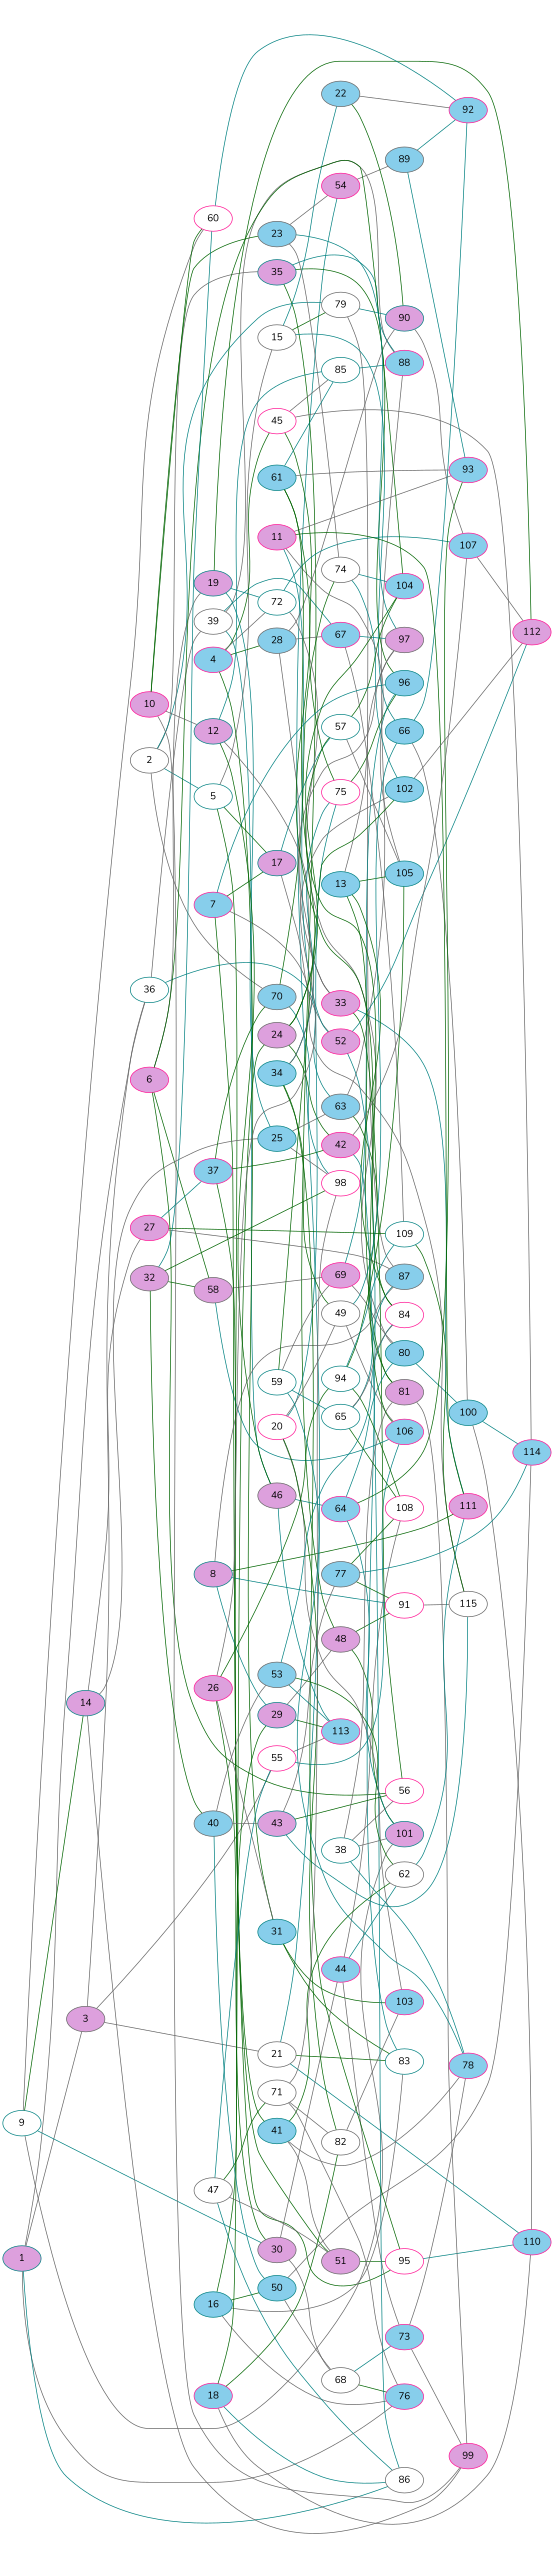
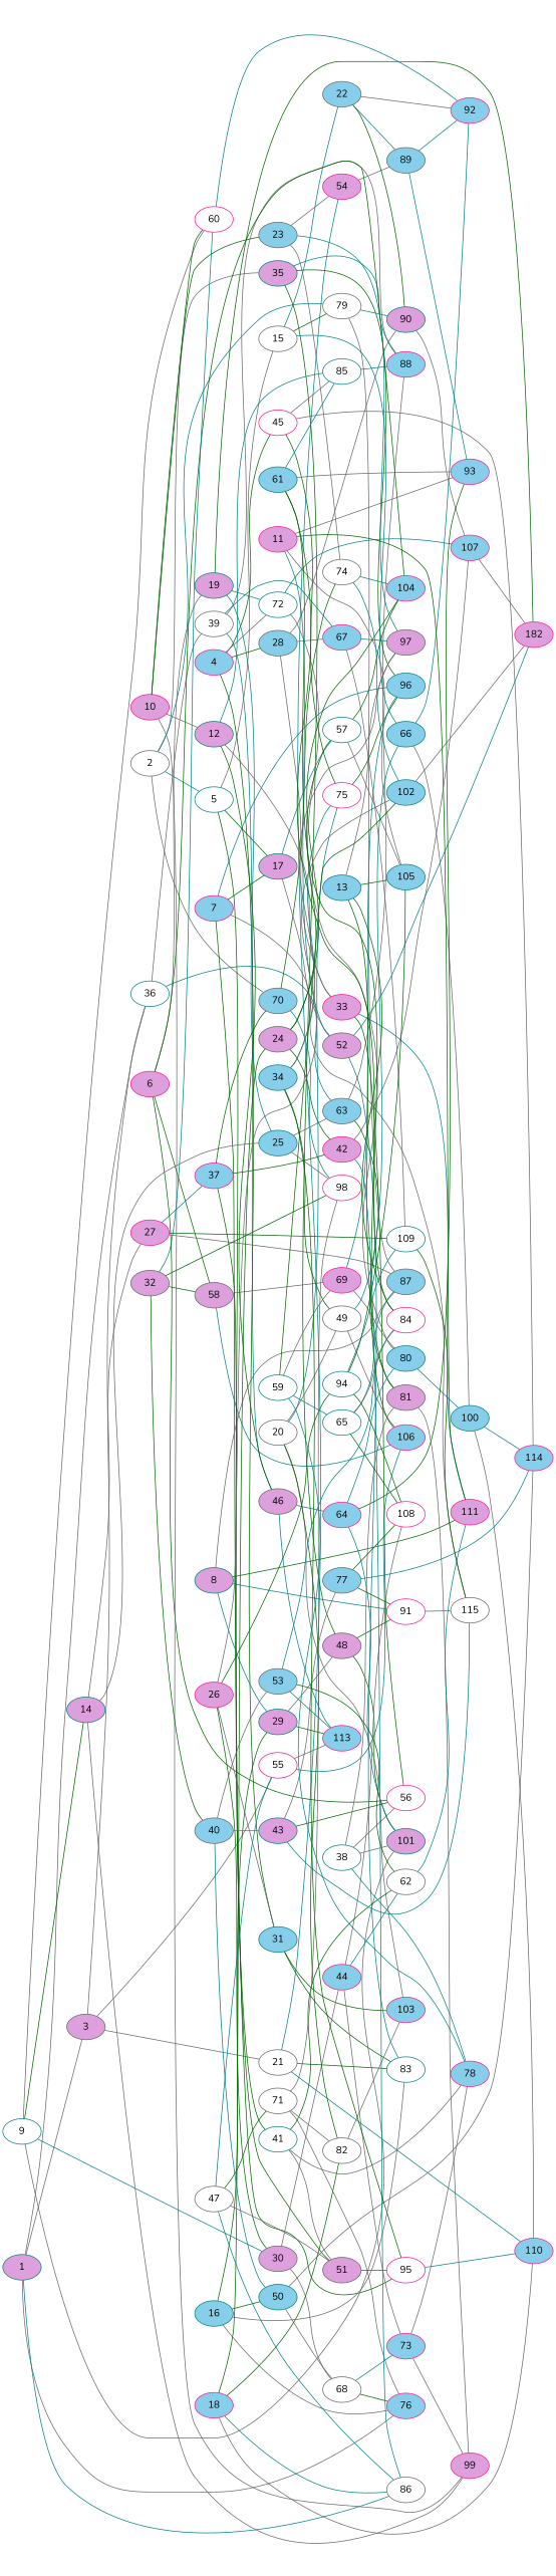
  graph {
    fontname=Nunito
    rankdir=LR
    node [color=deeppink fillcolor=skyblue fontname=Nunito style=filled]
    edge [color=gray40 fontname=Nunito]
    1 [color=teal fillcolor=plum]
    3 [color=gray40 fillcolor=plum]
    36 [color=teal fillcolor=white]
    76
    86 [color=gray40 fillcolor=white]
    21 [color=gray40 fillcolor=white]
    55 [fillcolor=white]
    63 [color=gray40]
    39 [color=gray40 fillcolor=white]
    2 [color=gray40 fillcolor=white]
    5 [color=teal fillcolor=white]
    35 [color=teal fillcolor=plum]
    70 [color=gray40]
    79 [color=gray40 fillcolor=white]
    15 [color=gray40 fillcolor=white]
    17 [color=teal fillcolor=plum]
    51 [color=gray40 fillcolor=plum]
    96 [color=teal]
    48 [color=gray40 fillcolor=plum]
    88
    74 [color=gray40 fillcolor=white]
    98 [fillcolor=white]
    87 [color=gray40]
    90 [color=teal fillcolor=plum]
    83 [color=teal fillcolor=white]
    110
    54 [fillcolor=plum]
    113
    106
    28 [color=gray40]
    4
    31 [color=teal]
    45 [fillcolor=white]
    72 [color=teal fillcolor=white]
    33 [fillcolor=plum]
    67
    103
    85 [color=teal fillcolor=white]
    75 [fillcolor=white]
    114
    107
    80 [color=teal]
    22 [color=gray40]
    66 [color=teal]
-   52 [fillcolor=plum]
+   52 [color=gray40 fillcolor=plum]
    57 [color=teal fillcolor=white]
    95 [fillcolor=white]
    6 [fillcolor=plum]
    19 [color=teal fillcolor=plum]
    56 [fillcolor=white]
    58 [color=gray40 fillcolor=plum]
    104
    25 [color=teal]
-   112 [fillcolor=plum]
+   112 [fillcolor=plum label=182]
    69 [fillcolor=plum]
    7
    115 [color=gray40 fillcolor=white]
    8 [color=teal fillcolor=plum]
    29 [color=teal fillcolor=plum]
    91 [fillcolor=white]
    111 [fillcolor=plum]
    9 [color=teal fillcolor=white]
    14 [color=teal fillcolor=plum]
    30 [color=gray40 fillcolor=plum]
    60 [fillcolor=white]
    101 [color=teal fillcolor=plum]
    99 [fillcolor=plum]
    27 [fillcolor=plum]
    44
    68 [color=gray40 fillcolor=white]
    92
    10 [fillcolor=plum]
    12 [color=teal fillcolor=plum]
    23 [color=gray40]
    46 [color=gray40 fillcolor=plum]
    97 [color=gray40 fillcolor=plum]
    11 [fillcolor=plum]
    93
    105 [color=teal]
    64
    13 [color=teal]
    81 [color=gray40 fillcolor=plum]
    84 [fillcolor=white]
    37
    109 [color=teal fillcolor=white]
    89 [color=gray40]
    100 [color=teal]
    16 [color=teal]
    50 [color=teal]
    18
    24 [color=gray40 fillcolor=plum]
    82 [color=gray40 fillcolor=white]
    42 [fillcolor=plum]
-   20 [fillcolor=white]
+   20 [color=gray40 fillcolor=white]
    49 [color=gray40 fillcolor=white]
    102 [color=teal]
    26 [fillcolor=plum]
    94 [color=teal fillcolor=white]
    108 [fillcolor=white]
-   41 [color=teal]
+   41 [color=teal fillcolor=white]
    62 [color=gray40 fillcolor=white]
    73
    32 [color=gray40 fillcolor=plum]
    40 [color=gray40]
    43 [color=teal fillcolor=plum]
    53 [color=gray40]
    34 [color=teal]
    78
    38 [color=teal fillcolor=white]
    77 [color=gray40]
    47 [color=gray40 fillcolor=white]
    71 [color=gray40 fillcolor=white]
    59 [color=teal fillcolor=white]
    65 [color=teal fillcolor=white]
    61 [color=teal]
    1 -- 3
    1 -- 36
    1 -- 76
    1 -- 86 [color=teal]
    3 -- 36
    3 -- 21
    3 -- 55
    36 -- 63 [color=teal]
    36 -- 39
    21 -- 83 [color=darkgreen]
    21 -- 110 [color=teal]
    21 -- 54 [color=teal]
    55 -- 113
    55 -- 106 [color=teal]
    63 -- 88
    63 -- 81 [color=darkgreen]
    39 -- 88
    39 -- 67 [color=teal]
    39 -- 46 [color=teal]
    2 -- 5 [color=teal]
    2 -- 35
    2 -- 70
    2 -- 79 [color=teal]
    5 -- 15
    5 -- 17 [color=darkgreen]
    5 -- 51 [color=darkgreen]
    35 -- 96 [color=darkgreen]
    35 -- 48 [color=darkgreen]
    35 -- 88 [color=teal]
    70 -- 74 [color=darkgreen]
    70 -- 98 [color=teal]
    79 -- 87
    79 -- 90 [color=teal]
    15 -- 79 [color=darkgreen]
    15 -- 22 [color=teal]
    15 -- 66 [color=teal]
    17 -- 52
    17 -- 57 [color=teal]
    51 -- 95 [color=darkgreen]
    48 -- 91 [color=darkgreen]
    48 -- 101 [color=darkgreen]
    74 -- 104 [color=teal]
    74 -- 102 [color=teal]
    90 -- 107
    54 -- 89
    28 -- 90
    28 -- 33
    28 -- 67
    4 -- 28 [color=darkgreen]
    4 -- 31 [color=darkgreen]
    4 -- 45 [color=darkgreen]
    4 -- 72
    31 -- 83 [color=darkgreen]
    31 -- 103 [color=darkgreen]
    45 -- 85
    45 -- 75 [color=darkgreen]
    45 -- 114
    72 -- 107 [color=teal]
    72 -- 80
    33 -- 56 [color=darkgreen]
    33 -- 111 [color=teal]
    67 -- 97 [color=teal]
    67 -- 109
    85 -- 88 [color=teal]
    75 -- 96 [color=darkgreen]
    107 -- 112
    80 -- 100 [color=teal]
    22 -- 90 [color=darkgreen]
    22 -- 92
+   22 -- 89 [color=teal]
    66 -- 92 [color=teal]
    66 -- 100
    52 -- 83 [color=teal]
    52 -- 112 [color=teal]
    57 -- 104 [color=darkgreen]
    57 -- 105
    95 -- 110 [color=teal]
    6 -- 19
    6 -- 56 [color=darkgreen]
    6 -- 58 [color=darkgreen]
    6 -- 104 [color=darkgreen]
    19 -- 72 [color=teal]
    19 -- 25 [color=teal]
    19 -- 112 [color=darkgreen]
    58 -- 106 [color=teal]
    58 -- 69
    25 -- 63
    25 -- 98
    69 -- 96 [color=teal]
    69 -- 80
    7 -- 17 [color=darkgreen]
    7 -- 96 [color=teal]
    7 -- 95 [color=darkgreen]
    7 -- 115
    8 -- 87
    8 -- 29 [color=teal]
    8 -- 91 [color=teal]
    8 -- 111 [color=darkgreen]
    29 -- 48
    29 -- 113 [color=darkgreen]
    91 -- 115
    9 -- 14 [color=darkgreen]
    9 -- 30 [color=teal]
    9 -- 60
    9 -- 101
    14 -- 25
    14 -- 99
    14 -- 27
    30 -- 44
    30 -- 68
    60 -- 92 [color=teal]
    27 -- 87
    27 -- 37 [color=teal]
    27 -- 109 [color=darkgreen]
    44 -- 108
    44 -- 62 [color=teal]
    44 -- 73
    68 -- 76 [color=darkgreen]
    68 -- 73 [color=teal]
    10 -- 60 [color=darkgreen]
    10 -- 99
    10 -- 12
    10 -- 23 [color=darkgreen]
    12 -- 33
    12 -- 85 [color=teal]
    12 -- 46 [color=darkgreen]
    23 -- 74
    23 -- 54
    23 -- 97 [color=teal]
    46 -- 113 [color=teal]
    46 -- 64 [color=teal]
    11 -- 52 [color=teal]
    11 -- 111 [color=darkgreen]
    11 -- 93
    11 -- 105
    64 -- 80 [color=teal]
    64 -- 101 [color=teal]
    64 -- 93 [color=darkgreen]
    13 -- 97
    13 -- 105 [color=darkgreen]
    13 -- 81 [color=darkgreen]
    13 -- 84 [color=darkgreen]
    81 -- 99
    37 -- 70 [color=darkgreen]
    37 -- 42 [color=darkgreen]
    37 -- 41 [color=darkgreen]
    109 -- 115 [color=darkgreen]
    89 -- 92 [color=teal]
    89 -- 93 [color=teal]
    100 -- 110
    100 -- 114 [color=teal]
    16 -- 76
    16 -- 83
    16 -- 29 [color=darkgreen]
    16 -- 50 [color=darkgreen]
    50 -- 114
    50 -- 68
    18 -- 86 [color=teal]
    18 -- 110
    18 -- 24 [color=darkgreen]
    18 -- 82 [color=darkgreen]
    24 -- 57 [color=darkgreen]
    24 -- 104 [color=darkgreen]
    24 -- 42 [color=darkgreen]
    82 -- 103
    42 -- 86 [color=teal]
    42 -- 107
    20 -- 103
    20 -- 75 [color=teal]
    20 -- 82 [color=darkgreen]
    20 -- 49
    49 -- 106
    49 -- 66 [color=teal]
    102 -- 112
    26 -- 31
    26 -- 30 [color=darkgreen]
    26 -- 102
    26 -- 94 [color=darkgreen]
    94 -- 105 [color=darkgreen]
    94 -- 109 [color=teal]
    94 -- 108 [color=darkgreen]
    41 -- 51
    41 -- 62 [color=darkgreen]
    41 -- 78
    62 -- 111 [color=teal]
    73 -- 99
    73 -- 78
    32 -- 98 [color=darkgreen]
    32 -- 58 [color=darkgreen]
    32 -- 60 [color=teal]
    32 -- 40 [color=darkgreen]
    40 -- 50 [color=teal]
    40 -- 43
    40 -- 53
    43 -- 56 [color=darkgreen]
    43 -- 115 [color=teal]
    43 -- 77
    53 -- 113 [color=teal]
    53 -- 84 [color=teal]
    53 -- 62 [color=darkgreen]
    34 -- 75 [color=teal]
    34 -- 95 [color=darkgreen]
    34 -- 97
    34 -- 49 [color=darkgreen]
    38 -- 56
    38 -- 101
    38 -- 81
    38 -- 78 [color=teal]
    77 -- 114 [color=teal]
    77 -- 91 [color=darkgreen]
    77 -- 108 [color=darkgreen]
    47 -- 86 [color=teal]
    47 -- 55 [color=teal]
    47 -- 51
    47 -- 71 [color=darkgreen]
    71 -- 76
    71 -- 98
    71 -- 82
    59 -- 69
    59 -- 102 [color=darkgreen]
    59 -- 78 [color=teal]
    59 -- 65 [color=teal]
    65 -- 87 [color=teal]
    65 -- 84
    65 -- 108 [color=darkgreen]
    61 -- 106 [color=darkgreen]
    61 -- 85 [color=teal]
    61 -- 93
    61 -- 84 [color=darkgreen]
  }
